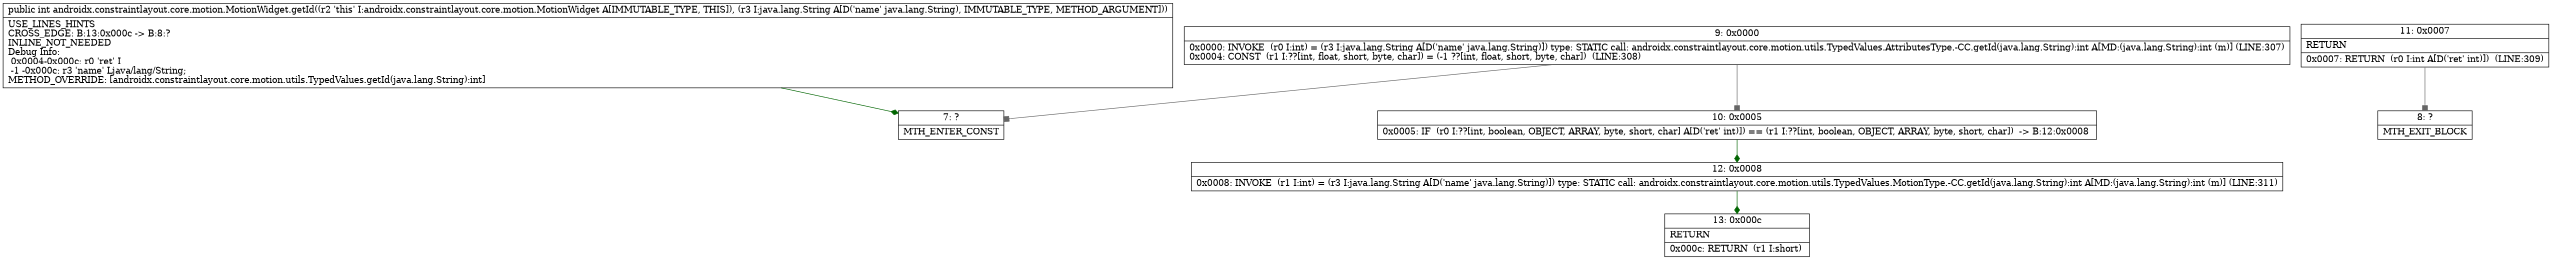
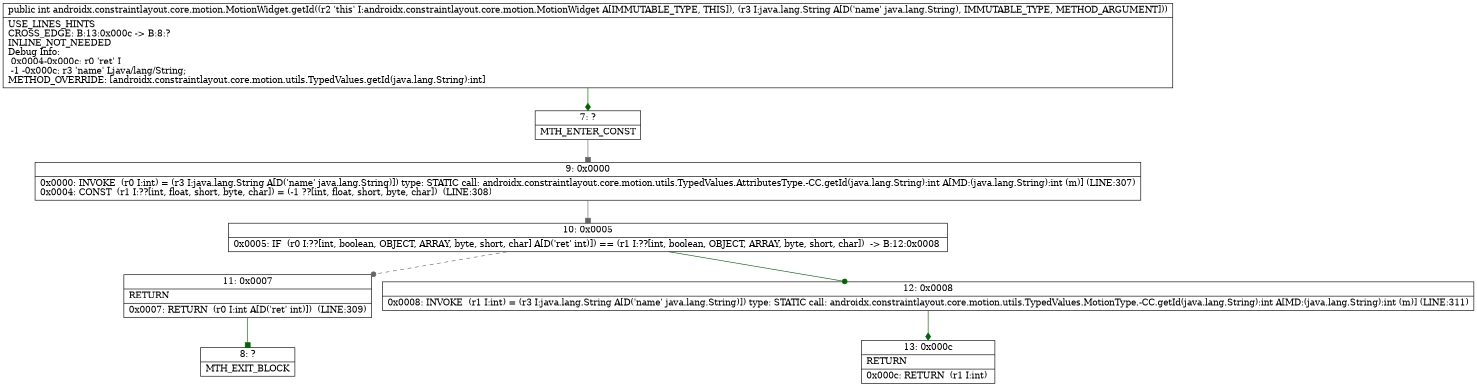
  digraph {
    node [shape=record]
    edge [arrowhead=box color=darkgreen]
    n1 [label="{7\:\ ?|MTH_ENTER_CONST\l}"]
    n2 [label="{9\:\ 0x0000|0x0000: INVOKE  (r0 I:int) = (r3 I:java.lang.String A[D('name' java.lang.String)]) type: STATIC call: androidx.constraintlayout.core.motion.utils.TypedValues.AttributesType.\-CC.getId(java.lang.String):int A[MD:(java.lang.String):int (m)] (LINE:307)\l0x0004: CONST  (r1 I:??[int, float, short, byte, char]) = (\-1 ??[int, float, short, byte, char])  (LINE:308)\l}"]
    n3 [label="{10\:\ 0x0005|0x0005: IF  (r0 I:??[int, boolean, OBJECT, ARRAY, byte, short, char] A[D('ret' int)]) == (r1 I:??[int, boolean, OBJECT, ARRAY, byte, short, char])  \-\> B:12:0x0008 \l}"]
    n4 [label="{11\:\ 0x0007|RETURN\l|0x0007: RETURN  (r0 I:int A[D('ret' int)])  (LINE:309)\l}"]
    n5 [label="{12\:\ 0x0008|0x0008: INVOKE  (r1 I:int) = (r3 I:java.lang.String A[D('name' java.lang.String)]) type: STATIC call: androidx.constraintlayout.core.motion.utils.TypedValues.MotionType.\-CC.getId(java.lang.String):int A[MD:(java.lang.String):int (m)] (LINE:311)\l}"]
    n6 [label="{8\:\ ?|MTH_EXIT_BLOCK\l}"]
-   n7 [label="{13\:\ 0x000c|RETURN\l|0x000c: RETURN  (r1 I:short) \l}"]
+   n7 [label="{13\:\ 0x000c|RETURN\l|0x000c: RETURN  (r1 I:int) \l}"]
    n8 [label="{public int androidx.constraintlayout.core.motion.MotionWidget.getId((r2 'this' I:androidx.constraintlayout.core.motion.MotionWidget A[IMMUTABLE_TYPE, THIS]), (r3 I:java.lang.String A[D('name' java.lang.String), IMMUTABLE_TYPE, METHOD_ARGUMENT]))  | USE_LINES_HINTS\lCROSS_EDGE: B:13:0x000c \-\> B:8:?\lINLINE_NOT_NEEDED\lDebug Info:\l  0x0004\-0x000c: r0 'ret' I\l  \-1 \-0x000c: r3 'name' Ljava\/lang\/String;\lMETHOD_OVERRIDE: [androidx.constraintlayout.core.motion.utils.TypedValues.getId(java.lang.String):int]\l}"]
-   n2 -> n1 [color=gray40]
+   n1 -> n2 [color=gray40]
    n2 -> n3 [color=gray40]
-   n3 -> n5 [arrowhead=diamond]
-   n4 -> n6 [color=gray40]
+   n3 -> n4 [arrowhead=dot color=gray40 style=dashed]
+   n3 -> n5 [arrowhead=dot]
+   n4 -> n6
    n5 -> n7 [arrowhead=diamond]
    n8 -> n1 [arrowhead=diamond]
  }
